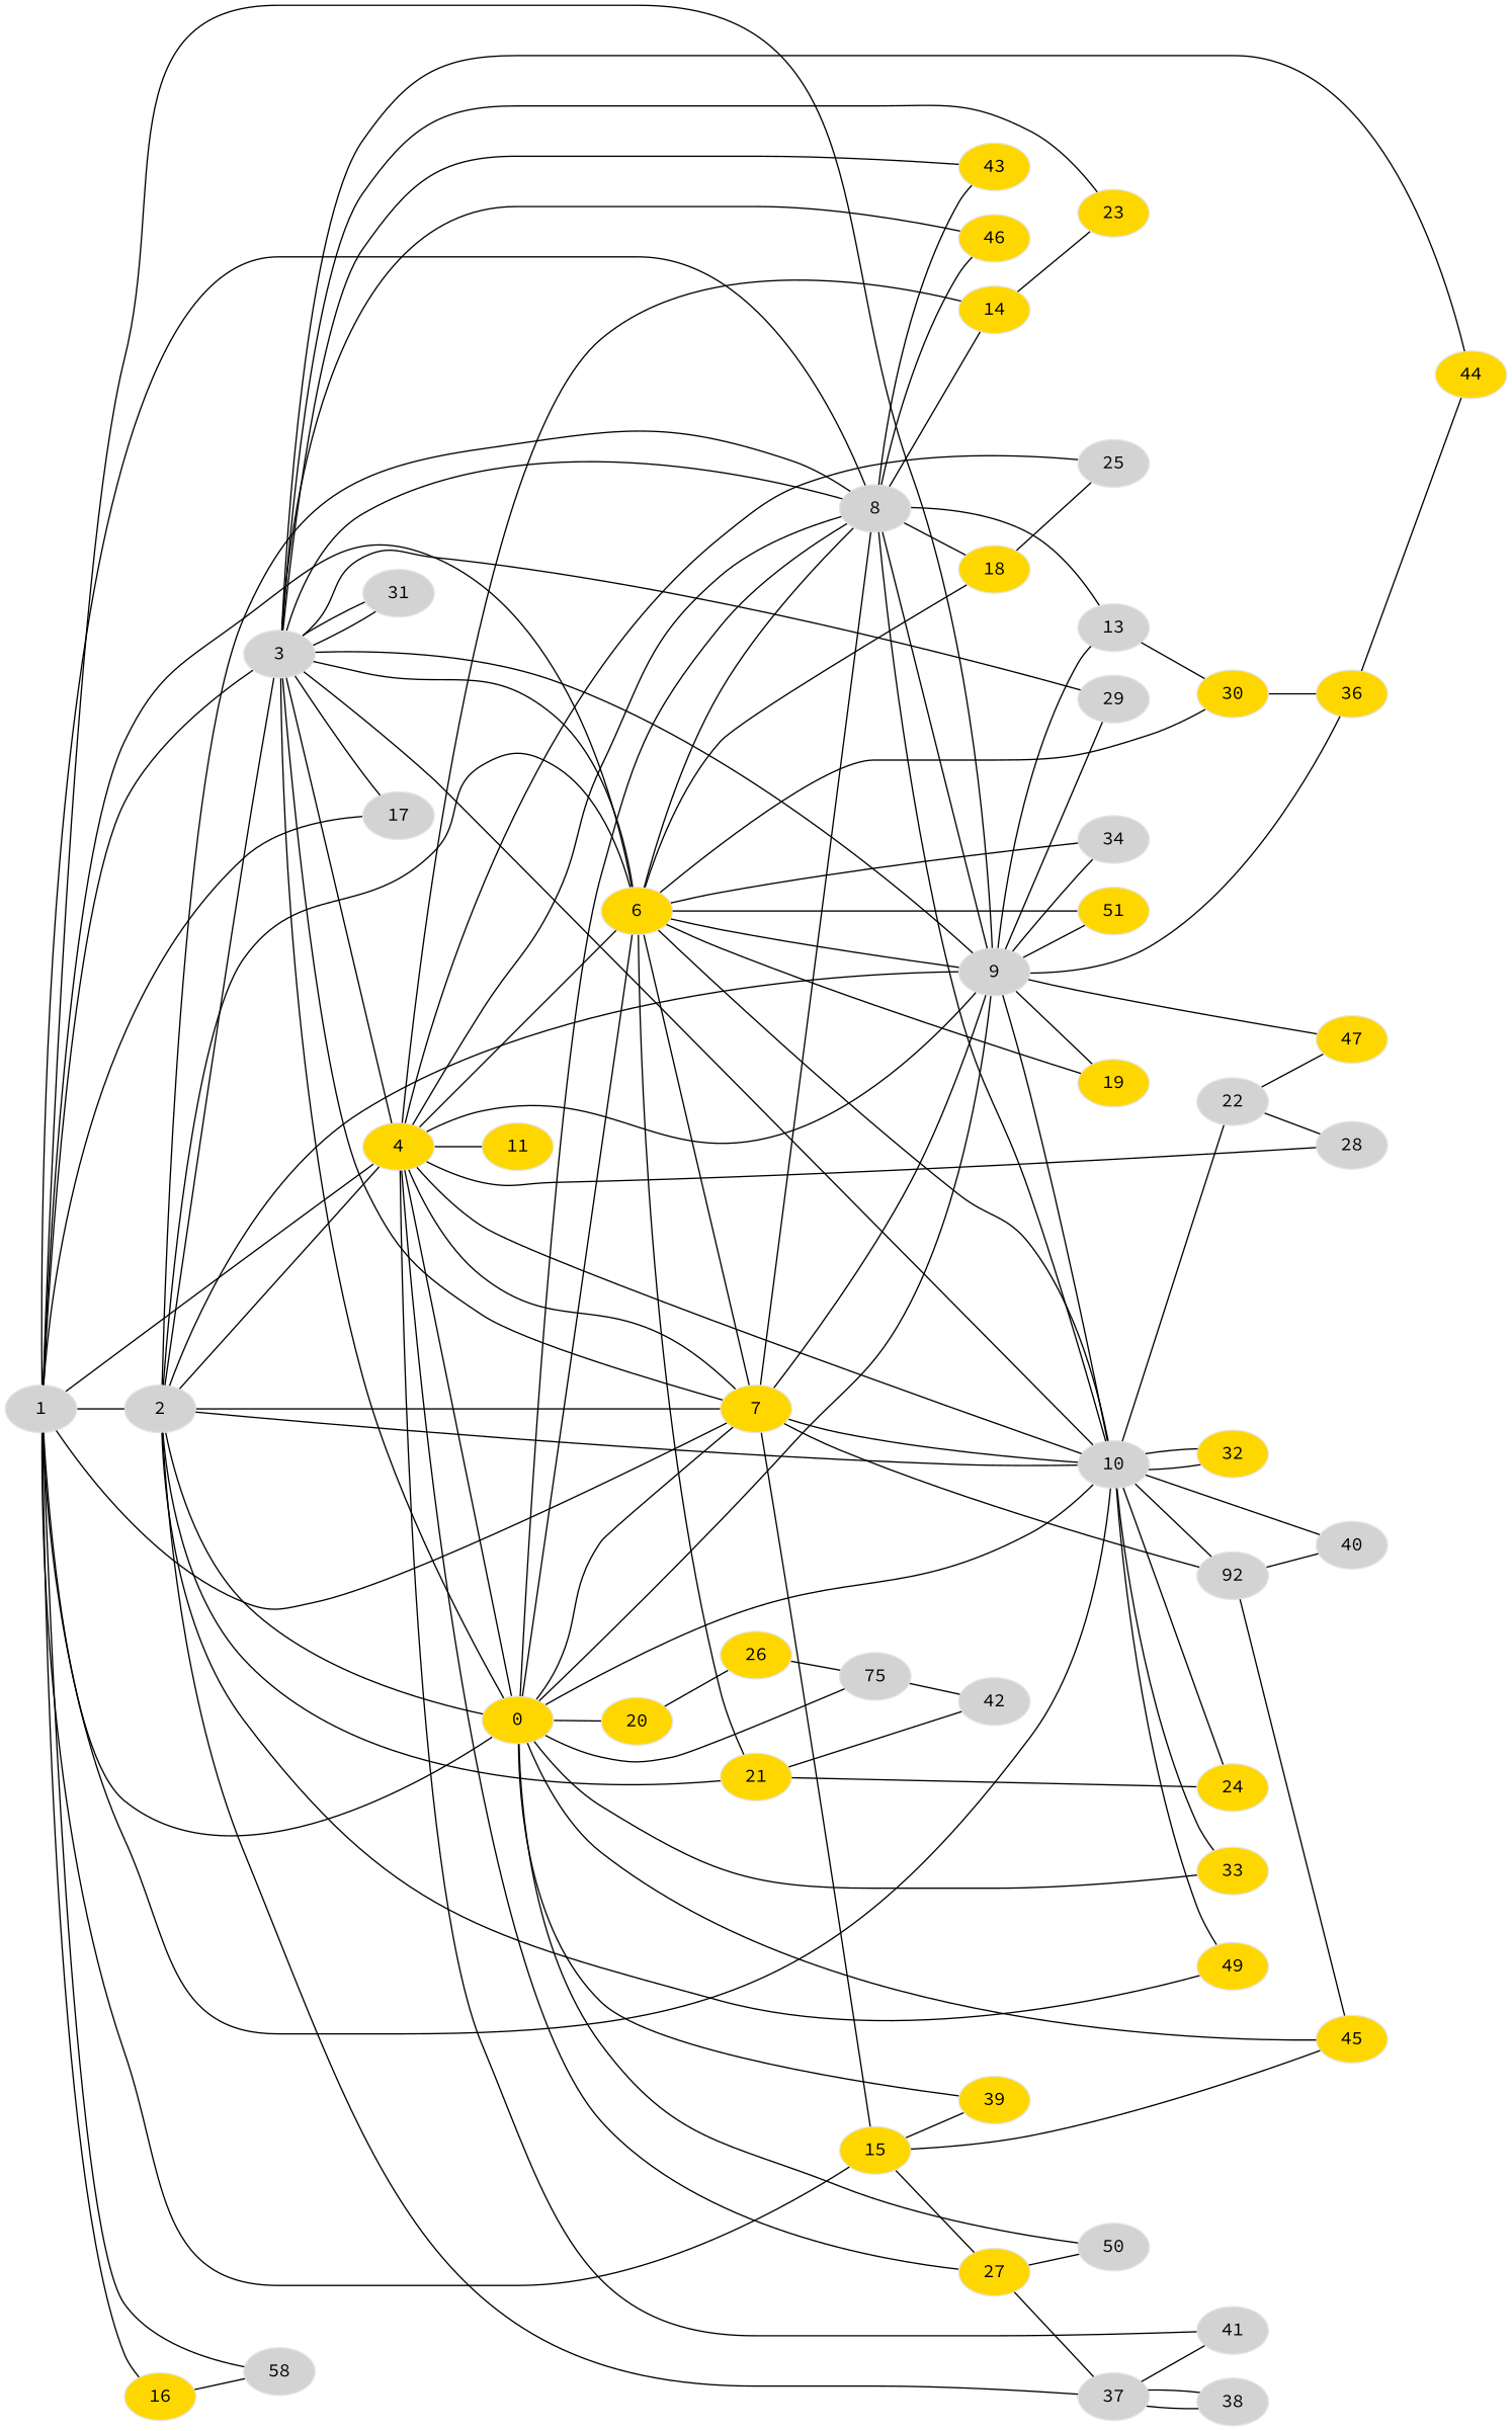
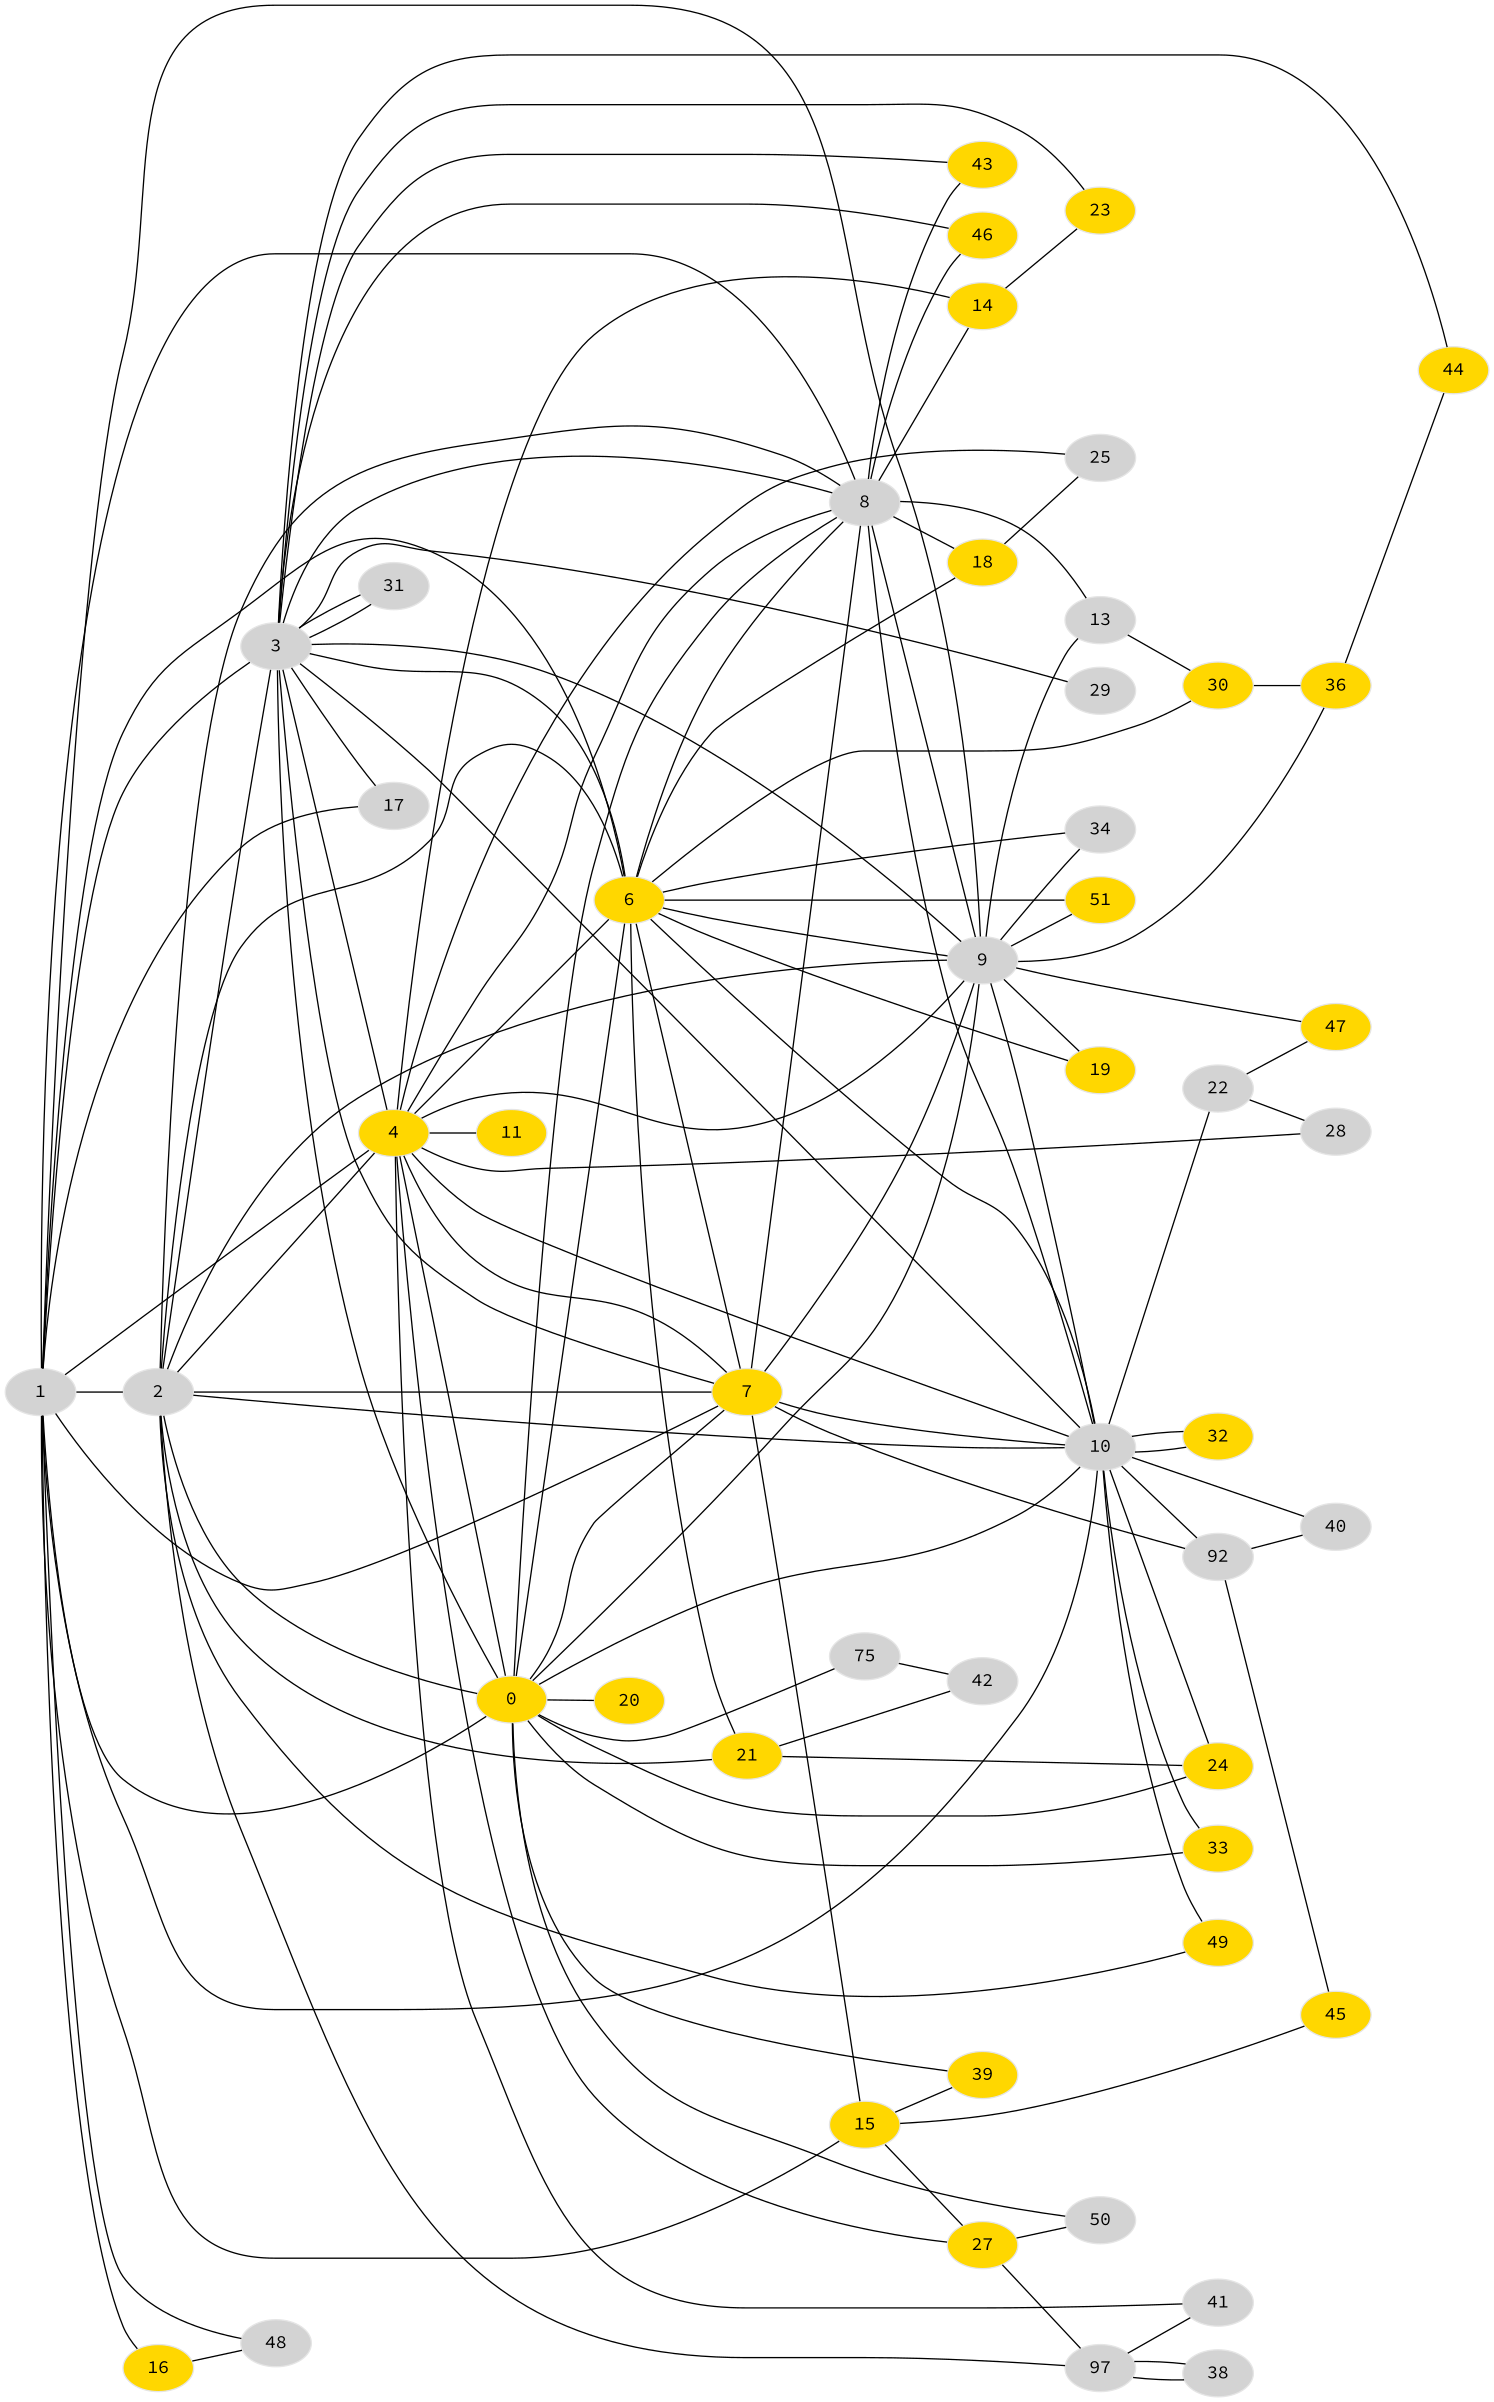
  graph {
    fontname="Source Code Pro"
    rankdir=LR
    node [color=gray90 fillcolor=gold fontname="Source Code Pro" style=filled]
    edge [fontname="Source Code Pro"]
    1 [fillcolor=lightgrey]
    2 [fillcolor=lightgrey]
    3 [fillcolor=lightgrey]
    4
    n5 [label=0]
    6
    7
    8 [fillcolor=lightgrey]
    9 [fillcolor=lightgrey]
    10 [fillcolor=lightgrey]
    15
    16
    17 [fillcolor=lightgrey]
-   48 [fillcolor=lightgrey label=58]
+   48 [fillcolor=lightgrey]
    21
-   37 [fillcolor=lightgrey]
+   37 [fillcolor=lightgrey label=97]
    49
    23
    29 [fillcolor=lightgrey]
    31 [fillcolor=lightgrey]
    43
    44
    46
    11
    14
    25 [fillcolor=lightgrey]
    27
    28 [fillcolor=lightgrey]
    41 [fillcolor=lightgrey]
    20
    24
    33
    n33 [fillcolor=lightgrey label=75]
    39
    50 [fillcolor=lightgrey]
    18
    19
    30
    34 [fillcolor=lightgrey]
    51
    n41 [fillcolor=lightgrey label=92]
    13 [fillcolor=lightgrey]
    36
    47
    22 [fillcolor=lightgrey]
    32
    40 [fillcolor=lightgrey]
    45
    42 [fillcolor=lightgrey]
    38 [fillcolor=lightgrey]
-   26
    1 -- 2
    1 -- 3
    1 -- 4
    1 -- n5
    1 -- 6
    1 -- 7
    1 -- 8
    1 -- 9
    1 -- 10
    1 -- 15
    1 -- 16
    1 -- 17
    1 -- 48
    2 -- 3
    2 -- 4
    2 -- n5
    2 -- 6
    2 -- 7
    2 -- 8
    2 -- 9
    2 -- 10
    2 -- 21
    2 -- 37
    2 -- 49
    3 -- 4
    3 -- n5
    3 -- 6
    3 -- 7
    3 -- 8
    3 -- 9
    3 -- 10
    3 -- 17
    3 -- 23
    3 -- 29
    3 -- 31
    3 -- 31
    3 -- 43
    3 -- 44
    3 -- 46
    4 -- n5
    4 -- 6
    4 -- 7
    4 -- 8
    4 -- 9
    4 -- 10
    4 -- 11
    4 -- 14
    4 -- 25
    4 -- 27
    4 -- 28
    4 -- 41
    n5 -- 6
    n5 -- 7
    n5 -- 8
    n5 -- 9
    n5 -- 10
    n5 -- 20
-   n5 -- 45
+   n5 -- 24
    n5 -- 33
    n5 -- n33
    n5 -- 39
    n5 -- 50
    6 -- 7
    6 -- 8
    6 -- 9
    6 -- 10
    6 -- 21
    6 -- 18
    6 -- 19
    6 -- 30
    6 -- 34
    6 -- 51
    7 -- 8
    7 -- 9
    7 -- 10
    7 -- 15
    7 -- n41
    8 -- 9
    8 -- 10
    8 -- 43
    8 -- 46
    8 -- 14
    8 -- 18
    8 -- 13
    9 -- 10
-   9 -- 29
    9 -- 19
    9 -- 34
    9 -- 51
    9 -- 13
    9 -- 36
    9 -- 47
    10 -- 49
    10 -- 24
    10 -- 33
    10 -- n41
    10 -- 22
    10 -- 32
    10 -- 32
    10 -- 40
    15 -- 27
    15 -- 39
    15 -- 45
    16 -- 48
    21 -- 24
    21 -- 42
    37 -- 41
    37 -- 38
    37 -- 38
    14 -- 23
    27 -- 37
    27 -- 50
-   20 -- 26
    n33 -- 42
    18 -- 25
    30 -- 36
    n41 -- 40
    n41 -- 45
    13 -- 30
    36 -- 44
    22 -- 28
    22 -- 47
-   26 -- n33
  }
